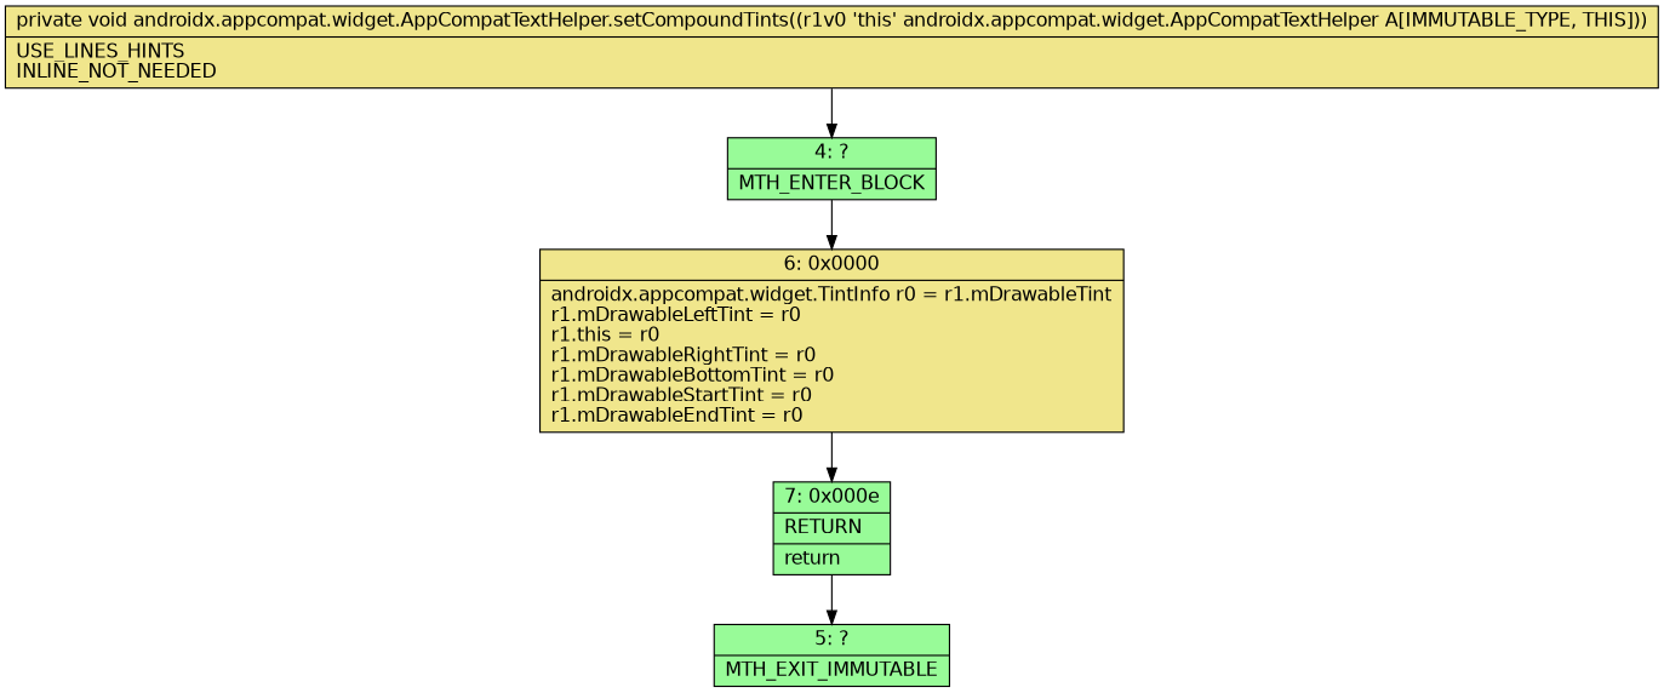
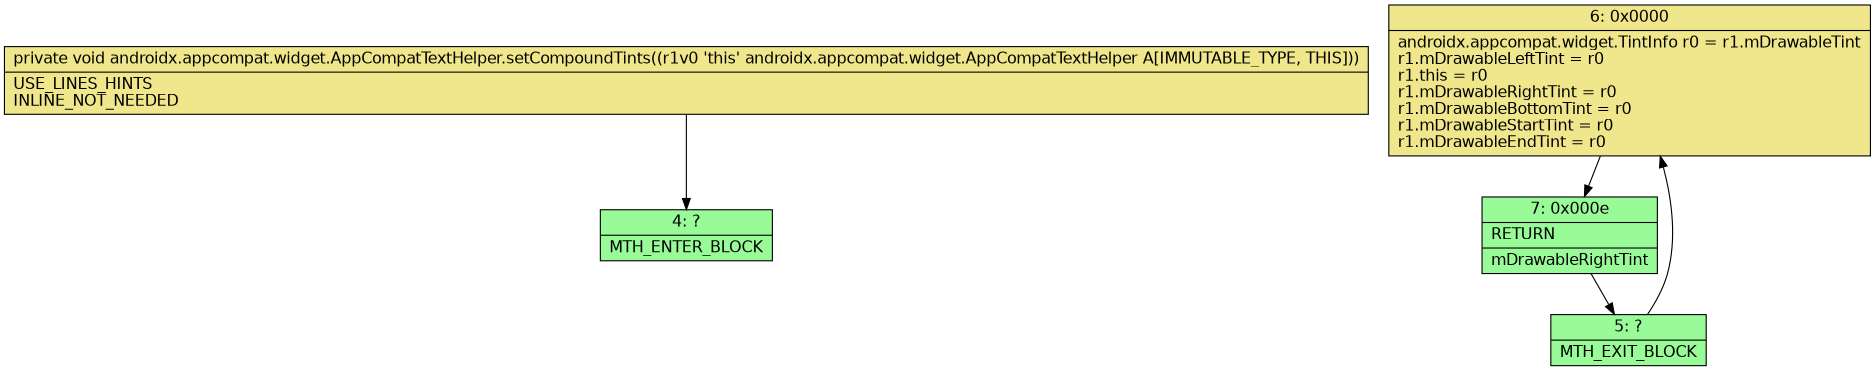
  digraph {
    fontname="DejaVu Sans"
    node [fillcolor=palegreen fontname="DejaVu Sans" shape=record style=filled]
    edge [fontname="DejaVu Sans"]
    n1 [label="{4\:\ ?|MTH_ENTER_BLOCK\l}"]
    n2 [fillcolor=khaki label="{6\:\ 0x0000|androidx.appcompat.widget.TintInfo r0 = r1.mDrawableTint\lr1.mDrawableLeftTint = r0\lr1.this = r0\lr1.mDrawableRightTint = r0\lr1.mDrawableBottomTint = r0\lr1.mDrawableStartTint = r0\lr1.mDrawableEndTint = r0\l}"]
-   n3 [label="{7\:\ 0x000e|RETURN\l|return\l}"]
-   n4 [label="{5\:\ ?|MTH_EXIT_IMMUTABLE\l}"]
+   n3 [label="{7\:\ 0x000e|RETURN\l|mDrawableRightTint\l}"]
+   n4 [label="{5\:\ ?|MTH_EXIT_BLOCK\l}"]
    n5 [fillcolor=khaki label="{private void androidx.appcompat.widget.AppCompatTextHelper.setCompoundTints((r1v0 'this' androidx.appcompat.widget.AppCompatTextHelper A[IMMUTABLE_TYPE, THIS]))  | USE_LINES_HINTS\lINLINE_NOT_NEEDED\l}"]
-   n1 -> n2
+   n4 -> n2
    n2 -> n3
    n3 -> n4
    n5 -> n1
  }
